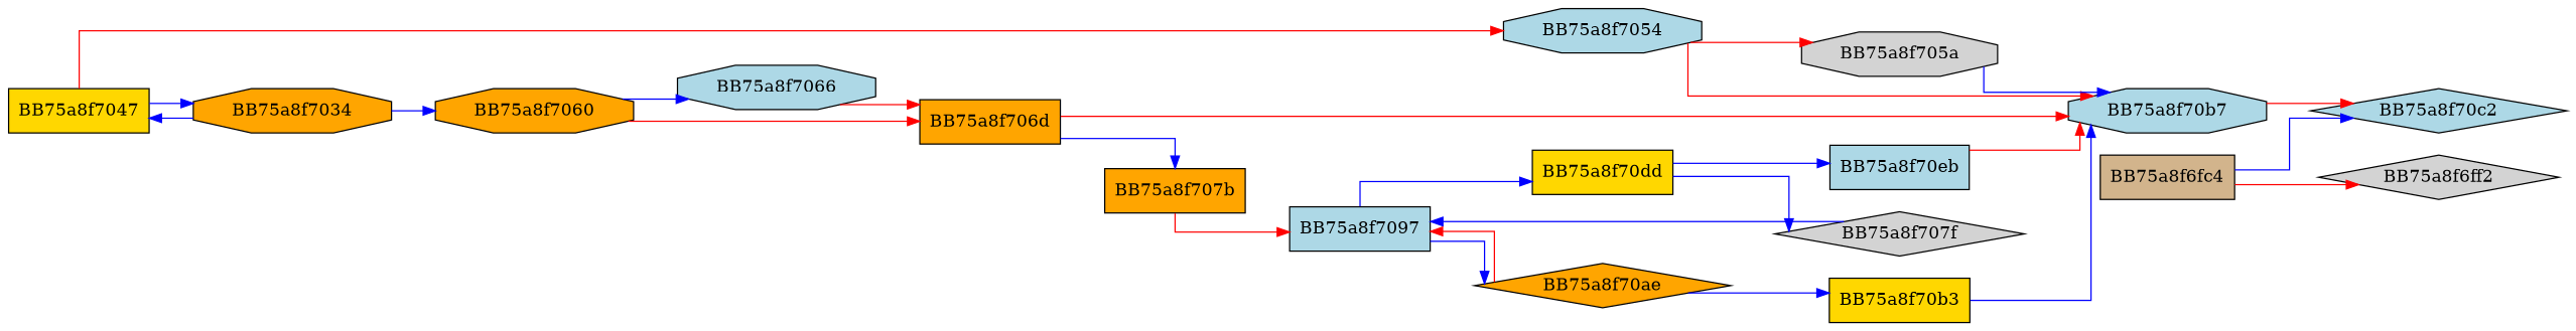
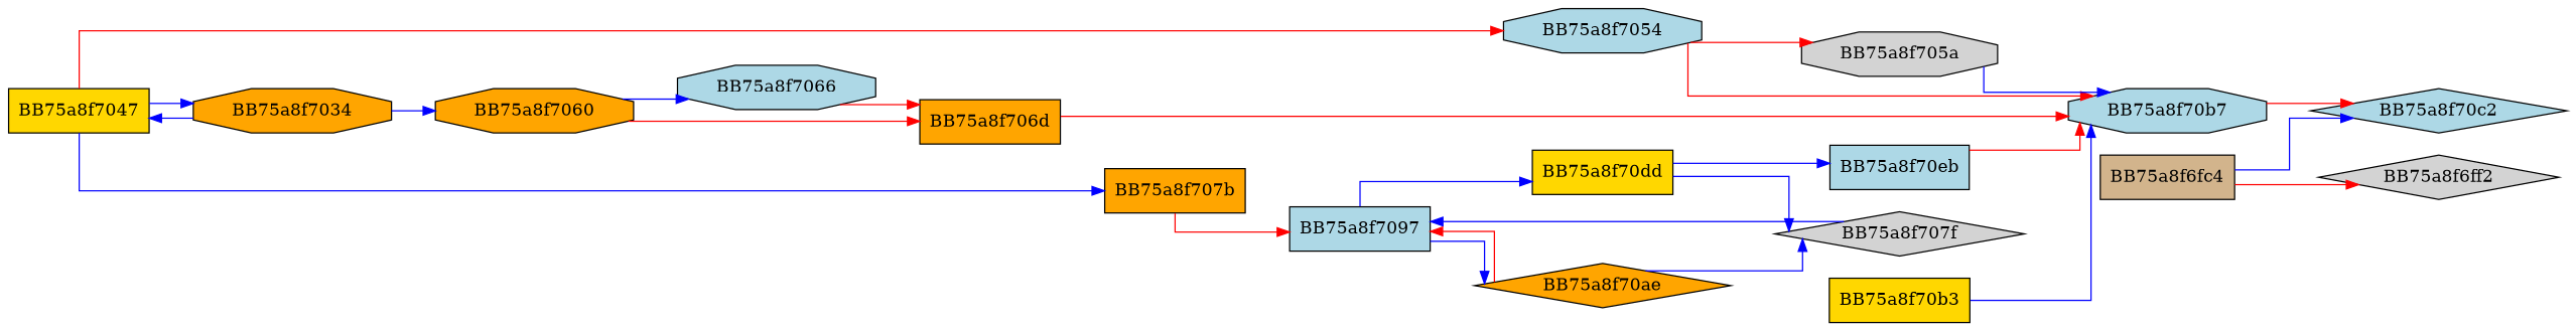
  digraph {
    rankdir=LR
    splines=ortho
    node [fillcolor=lightblue shape=box style=filled]
    edge [color=blue]
    BB75a8f6fc4 [fillcolor=tan]
    BB75a8f70c2 [shape=diamond]
    BB75a8f6ff2 [fillcolor=lightgrey shape=diamond]
    BB75a8f7034 [fillcolor=orange shape=octagon]
    BB75a8f7060 [fillcolor=orange shape=octagon]
    BB75a8f7047 [fillcolor=gold]
    BB75a8f706d [fillcolor=orange]
    BB75a8f7066 [shape=octagon]
    BB75a8f7054 [shape=octagon]
    BB75a8f70b7 [shape=octagon]
    BB75a8f707b [fillcolor=orange]
    BB75a8f705a [fillcolor=lightgrey shape=octagon]
    BB75a8f7097
    BB75a8f707f [fillcolor=lightgrey shape=diamond]
    BB75a8f70dd [fillcolor=gold]
    BB75a8f70ae [fillcolor=orange shape=diamond]
    BB75a8f70eb
    BB75a8f70b3 [fillcolor=gold]
    BB75a8f6fc4 -> BB75a8f70c2
    BB75a8f6fc4 -> BB75a8f6ff2 [color=red]
    BB75a8f7034 -> BB75a8f7060
    BB75a8f7034 -> BB75a8f7047
    BB75a8f7060 -> BB75a8f706d [color=red]
    BB75a8f7060 -> BB75a8f7066
    BB75a8f7047 -> BB75a8f7034
    BB75a8f7047 -> BB75a8f7054 [color=red]
    BB75a8f706d -> BB75a8f70b7 [color=red]
-   BB75a8f706d -> BB75a8f707b
+   BB75a8f7047 -> BB75a8f707b
    BB75a8f7066 -> BB75a8f706d [color=red]
    BB75a8f7054 -> BB75a8f70b7 [color=red]
    BB75a8f7054 -> BB75a8f705a [color=red]
    BB75a8f70b7 -> BB75a8f70c2 [color=red]
    BB75a8f707b -> BB75a8f7097 [color=red]
    BB75a8f705a -> BB75a8f70b7
    BB75a8f7097 -> BB75a8f70dd
    BB75a8f7097 -> BB75a8f70ae
    BB75a8f707f -> BB75a8f7097
    BB75a8f70dd -> BB75a8f707f
    BB75a8f70dd -> BB75a8f70eb
    BB75a8f70ae -> BB75a8f7097 [color=red]
-   BB75a8f70ae -> BB75a8f70b3
+   BB75a8f70ae -> BB75a8f707f
    BB75a8f70eb -> BB75a8f70b7 [color=red]
    BB75a8f70b3 -> BB75a8f70b7
  }
